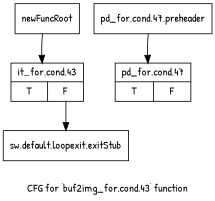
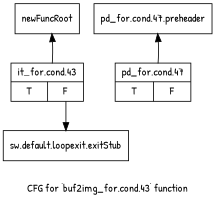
  digraph {
    fontname="Patrick Hand"
    label="CFG for 'buf2img_for.cond.43' function"
    node [fontname="Patrick Hand" shape=record]
    edge [fontname="Patrick Hand"]
    n1 [label="{newFuncRoot}"]
    n2 [label="{it_for.cond.43|{<s0>T|<s1>F}}"]
    n3 [label="{sw.default.loopexit.exitStub}"]
    n4 [label="{pd_for.cond.47.preheader}"]
    n5 [label="{pd_for.cond.47|{<s0>T|<s1>F}}"]
-   n1 -> n2
+   n2 -> n1
    n2 -> n3 [tailport=s1]
-   n4 -> n5
+   n5 -> n4
  }
